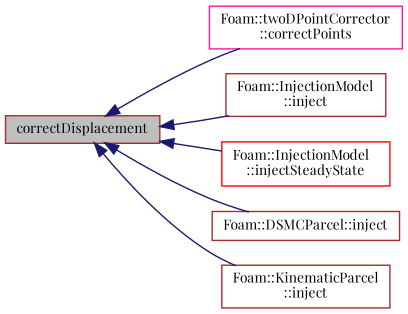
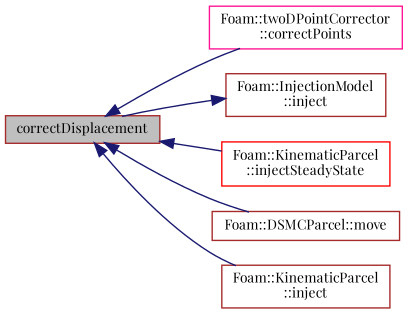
  digraph {
    fontname="Playfair Display"
    rankdir=LR
    node [color=brown fontname="Playfair Display" fontsize=10 shape=record]
    edge [color=midnightblue dir=back fontname="Playfair Display" fontsize=10 labelfontname=Helvetica labelfontsize=10 style=solid]
    n1 [fillcolor=grey75 fontcolor=black height=0.2 label=correctDisplacement style=filled width=0.4]
    n2 [color=deeppink height=0.2 label="Foam::twoDPointCorrector\l::correctPoints" width=0.4]
    n3 [height=0.2 label="Foam::InjectionModel\l::inject" width=0.4]
-   n4 [color=red height=0.2 label="Foam::InjectionModel\l::injectSteadyState" width=0.4]
-   n5 [height=0.2 label="Foam::DSMCParcel::inject" width=0.4]
+   n4 [color=red height=0.2 label="Foam::KinematicParcel\l::injectSteadyState" width=0.4]
+   n5 [height=0.2 label="Foam::DSMCParcel::move" width=0.4]
    n6 [height=0.2 label="Foam::KinematicParcel\l::inject" width=0.4]
    n1 -> n2
-   n1 -> n3
+   n3 -> n1
    n1 -> n4
    n1 -> n5
    n1 -> n6
  }
